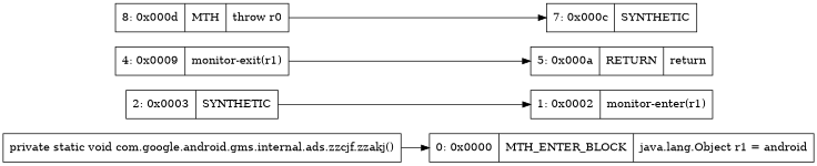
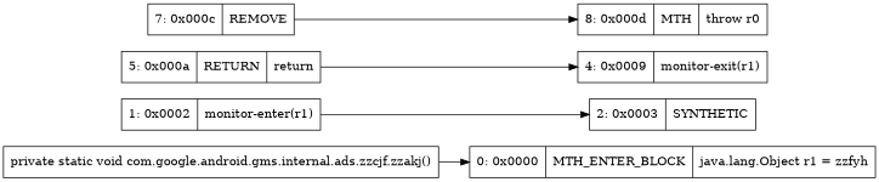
  digraph {
    rankdir=LR
    node [shape=record]
-   n1 [label="{0\:\ 0x0000|MTH_ENTER_BLOCK\l|java.lang.Object r1 = android\l}"]
+   n1 [label="{0\:\ 0x0000|MTH_ENTER_BLOCK\l|java.lang.Object r1 = zzfyh\l}"]
    n2 [label="{1\:\ 0x0002|monitor\-enter(r1)\l}"]
    n3 [label="{2\:\ 0x0003|SYNTHETIC\l}"]
    n4 [label="{4\:\ 0x0009|monitor\-exit(r1)\l}"]
    n5 [label="{5\:\ 0x000a|RETURN\l|return\l}"]
-   n6 [label="{7\:\ 0x000c|SYNTHETIC\l}"]
+   n6 [label="{7\:\ 0x000c|REMOVE\l}"]
    n7 [label="{8\:\ 0x000d|MTH\l|throw r0\l}"]
    n8 [label="{private static void com.google.android.gms.internal.ads.zzcjf.zzakj() }"]
-   n3 -> n2
-   n4 -> n5
-   n7 -> n6
+   n2 -> n3
+   n5 -> n4
+   n6 -> n7
    n8 -> n1
  }
